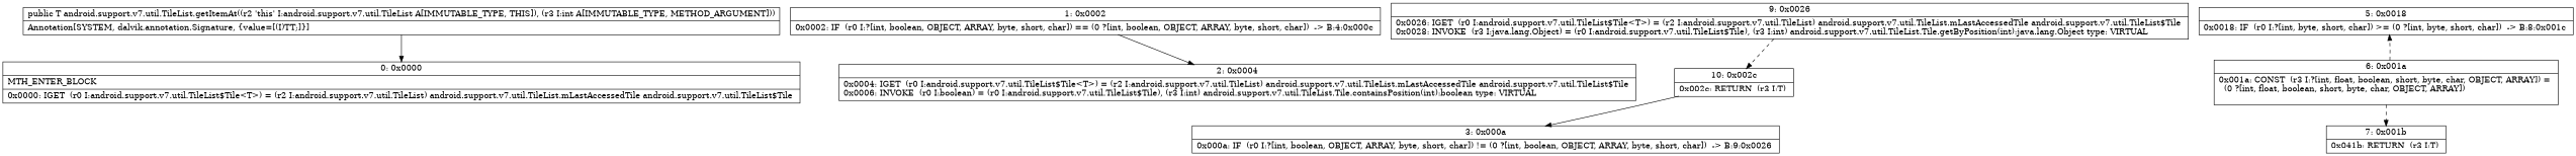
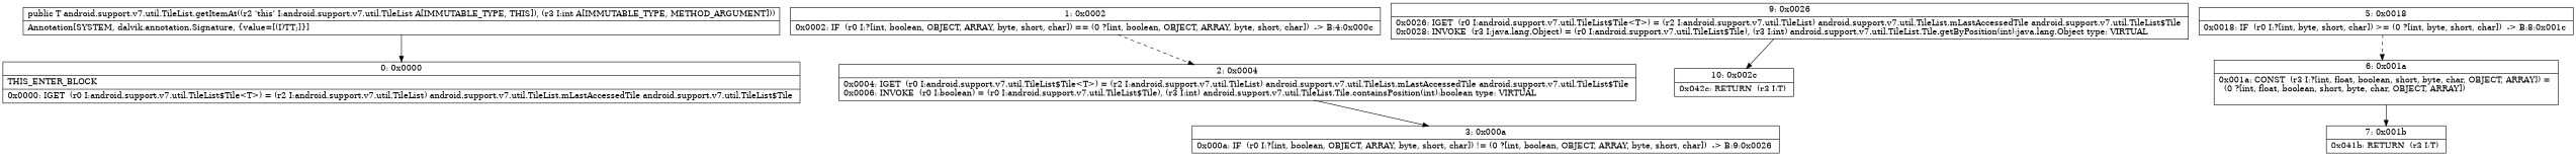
  digraph {
    node [shape=record]
-   n1 [label="{0\:\ 0x0000|MTH_ENTER_BLOCK\l|0x0000: IGET  (r0 I:android.support.v7.util.TileList$Tile\<T\>) = (r2 I:android.support.v7.util.TileList) android.support.v7.util.TileList.mLastAccessedTile android.support.v7.util.TileList$Tile \l}"]
+   n1 [label="{0\:\ 0x0000|THIS_ENTER_BLOCK\l|0x0000: IGET  (r0 I:android.support.v7.util.TileList$Tile\<T\>) = (r2 I:android.support.v7.util.TileList) android.support.v7.util.TileList.mLastAccessedTile android.support.v7.util.TileList$Tile \l}"]
    n2 [label="{1\:\ 0x0002|0x0002: IF  (r0 I:?[int, boolean, OBJECT, ARRAY, byte, short, char]) == (0 ?[int, boolean, OBJECT, ARRAY, byte, short, char])  \-\> B:4:0x000c \l}"]
    n3 [label="{2\:\ 0x0004|0x0004: IGET  (r0 I:android.support.v7.util.TileList$Tile\<T\>) = (r2 I:android.support.v7.util.TileList) android.support.v7.util.TileList.mLastAccessedTile android.support.v7.util.TileList$Tile \l0x0006: INVOKE  (r0 I:boolean) = (r0 I:android.support.v7.util.TileList$Tile), (r3 I:int) android.support.v7.util.TileList.Tile.containsPosition(int):boolean type: VIRTUAL \l}"]
    n4 [label="{3\:\ 0x000a|0x000a: IF  (r0 I:?[int, boolean, OBJECT, ARRAY, byte, short, char]) != (0 ?[int, boolean, OBJECT, ARRAY, byte, short, char])  \-\> B:9:0x0026 \l}"]
    n5 [label="{9\:\ 0x0026|0x0026: IGET  (r0 I:android.support.v7.util.TileList$Tile\<T\>) = (r2 I:android.support.v7.util.TileList) android.support.v7.util.TileList.mLastAccessedTile android.support.v7.util.TileList$Tile \l0x0028: INVOKE  (r3 I:java.lang.Object) = (r0 I:android.support.v7.util.TileList$Tile), (r3 I:int) android.support.v7.util.TileList.Tile.getByPosition(int):java.lang.Object type: VIRTUAL \l}"]
-   n6 [label="{10\:\ 0x002c|0x002c: RETURN  (r3 I:T) \l}"]
+   n6 [label="{10\:\ 0x002c|0x042c: RETURN  (r3 I:T) \l}"]
    n7 [label="{5\:\ 0x0018|0x0018: IF  (r0 I:?[int, byte, short, char]) \>= (0 ?[int, byte, short, char])  \-\> B:8:0x001c \l}"]
    n8 [label="{6\:\ 0x001a|0x001a: CONST  (r3 I:?[int, float, boolean, short, byte, char, OBJECT, ARRAY]) = \l  (0 ?[int, float, boolean, short, byte, char, OBJECT, ARRAY])\l \l}"]
    n9 [label="{7\:\ 0x001b|0x041b: RETURN  (r3 I:T) \l}"]
    n10 [label="{public T android.support.v7.util.TileList.getItemAt((r2 'this' I:android.support.v7.util.TileList A[IMMUTABLE_TYPE, THIS]), (r3 I:int A[IMMUTABLE_TYPE, METHOD_ARGUMENT]))  | Annotation[SYSTEM, dalvik.annotation.Signature, \{value=[(I)TT;]\}]\l}"]
-   n2 -> n3 [style=solid]
-   n6 -> n4
-   n5 -> n6 [style=dashed]
-   n8 -> n7 [style=dashed]
-   n8 -> n9 [style=dashed]
+   n2 -> n3 [style=dashed]
+   n3 -> n4
+   n5 -> n6
+   n7 -> n8 [style=dashed]
+   n8 -> n9
    n10 -> n1
  }
